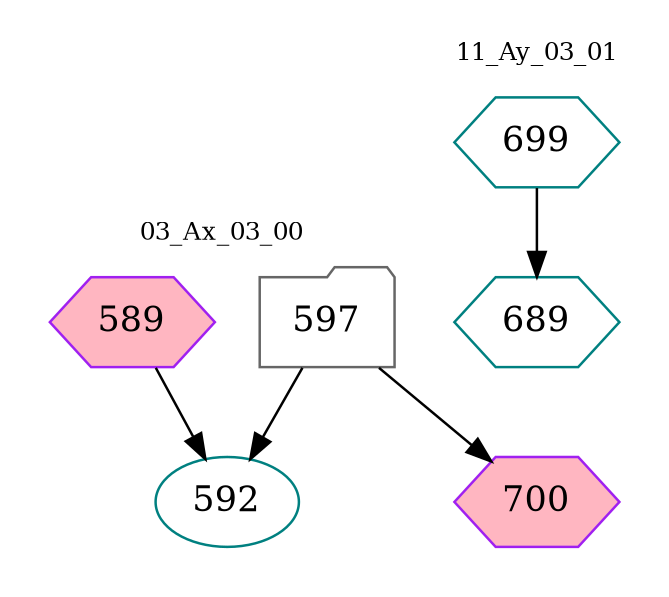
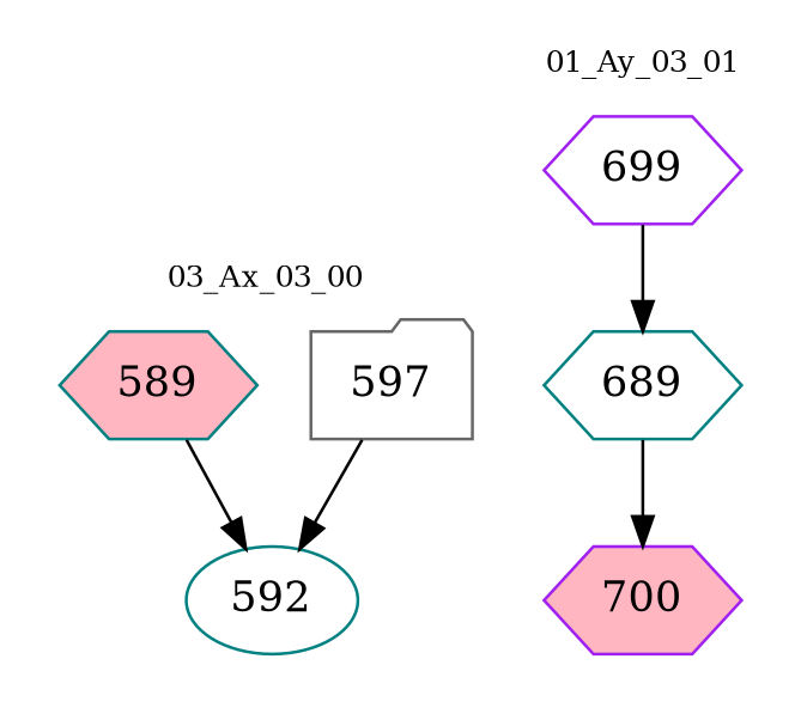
  digraph {
    node [color=purple fillcolor=white shape=hexagon style=filled]
    edge [color=black]
    n1 [color=gray40 label=597 shape=folder]
    n2 [color=teal label=592 shape=ellipse]
-   n3 [fillcolor=lightpink label=589]
-   n4 [color=teal label=699]
+   n3 [color=teal fillcolor=lightpink label=589]
+   n4 [label=699]
    n5 [color=teal label=689]
    n6 [fillcolor=lightpink label=700]
    subgraph cluster_1 {
      color=white
      fontsize=10
      label="03_Ax_03_00"
      n1
      n2
      n3
    }
    subgraph cluster_2 {
      color=white
      fontsize=10
-     label="11_Ay_03_01"
+     label="01_Ay_03_01"
      n4
      n5
      n6
    }
    n1 -> n2
    n3 -> n2
    n4 -> n5
-   n1 -> n6
+   n5 -> n6
  }
